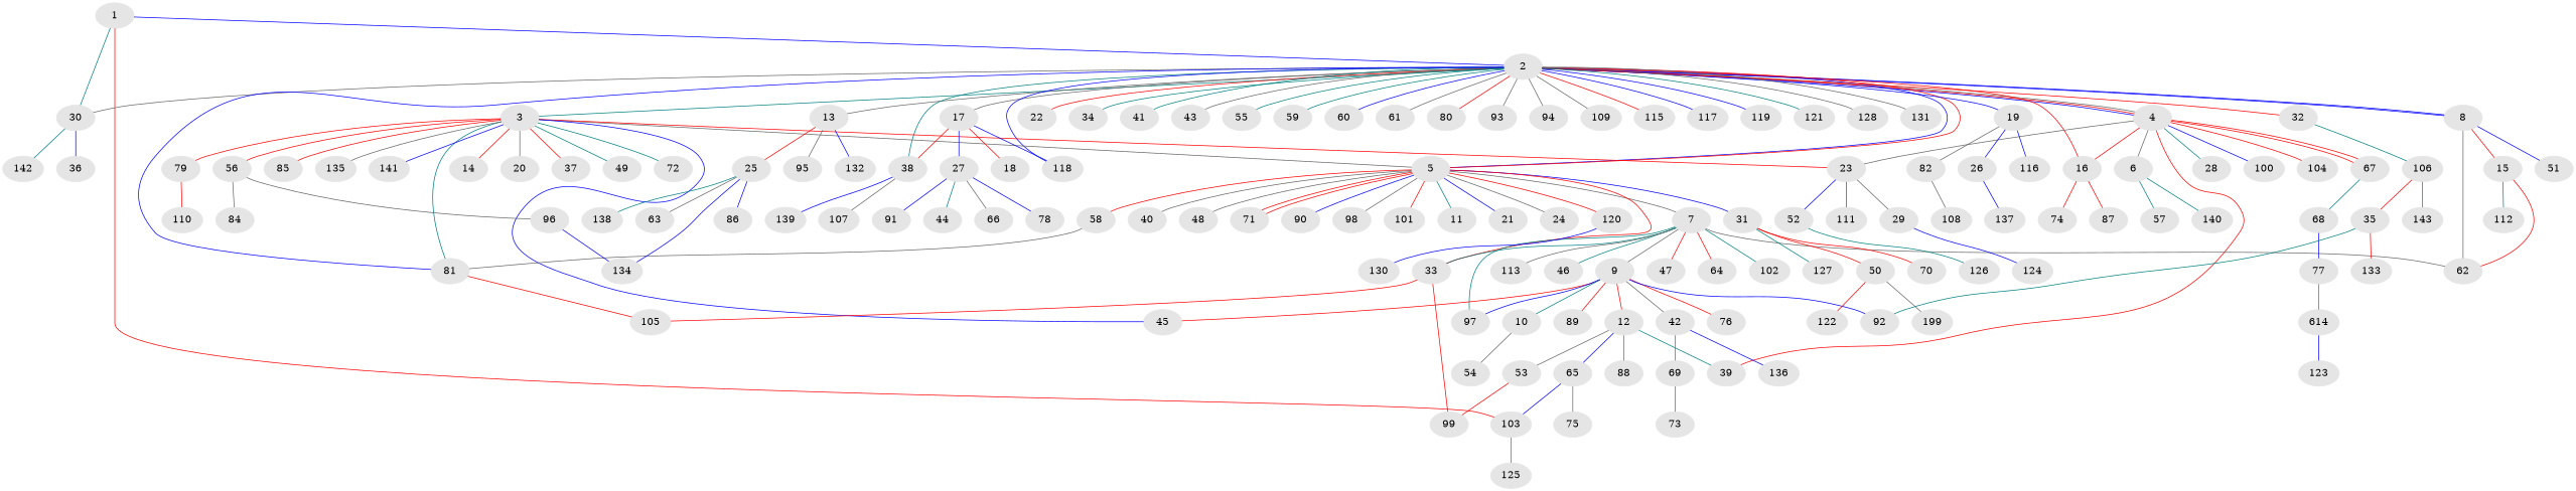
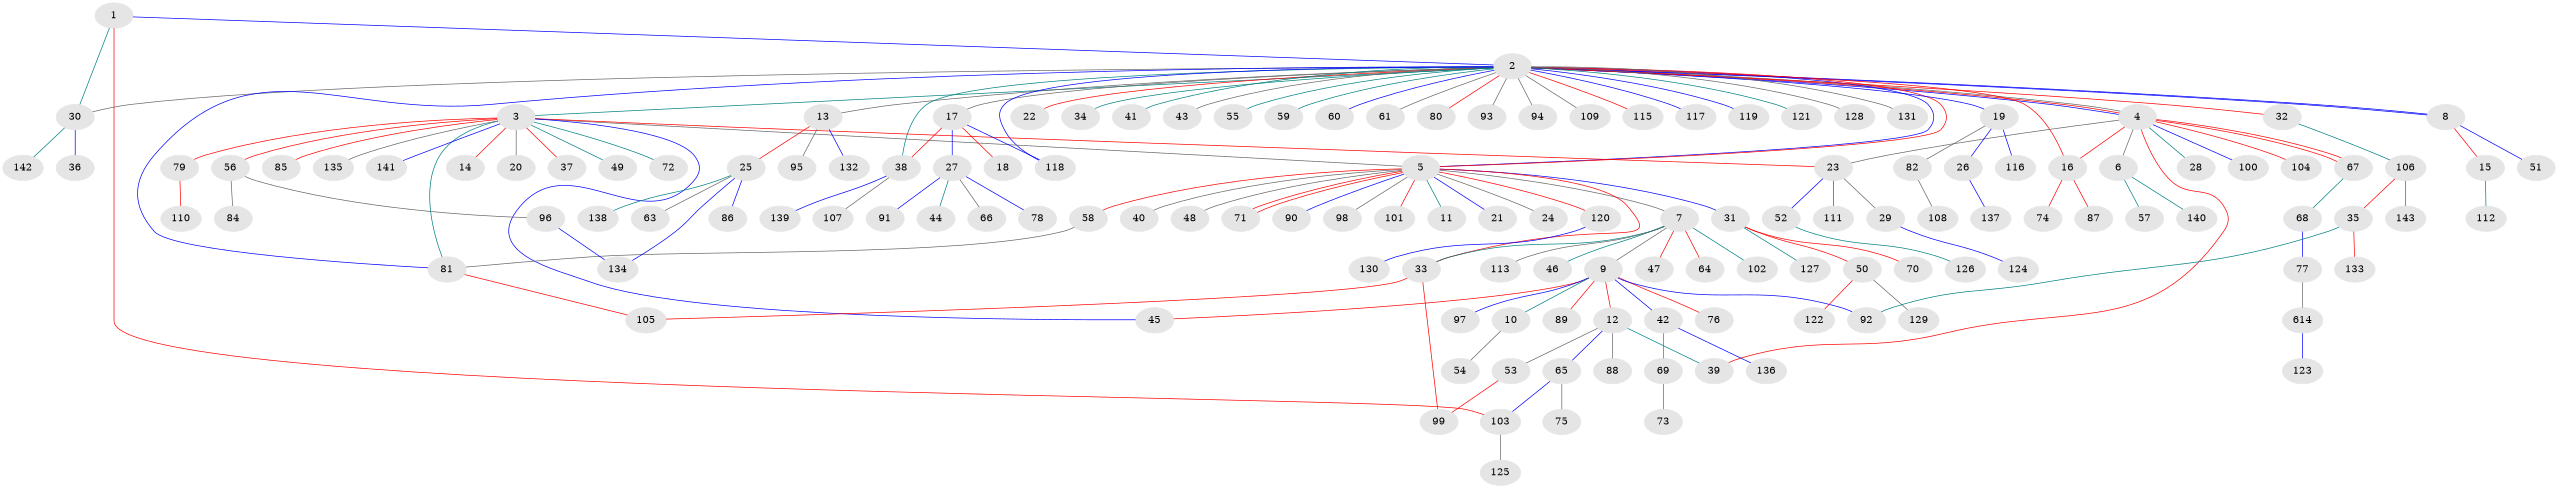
  graph {
    node [color=gray90 style=filled]
    edge [color=red]
    1
    2
    30
    103
    3
    4
    5
    8
    13
    16
    17
    19
    22
    32
    34
    38
    41
    43
    55
    59
    60
    61
    80
    81
    93
    94
    109
    115
    117
    118
    119
    121
    128
    131
    36
    142
    125
    14
    20
    23
    37
    45
    49
    56
    72
    79
    85
    135
    141
    6
    28
    39
    67
    100
    104
    7
    11
    21
    24
    31
    33
    40
    48
    58
    71
    90
    98
    101
    120
-   62
    15
    51
    25
    95
    132
    74
    87
    18
    27
    26
    82
    116
    106
    107
    139
    105
    29
    52
    111
    84
    96
    110
    57
    140
    68
    9
    46
    47
    64
    97
    102
    113
    50
    70
    127
    99
    130
    10
    12
    42
    76
    89
    92
    112
    54
    53
    65
    88
    69
    136
    75
    63
    86
    134
    138
    44
    66
    78
    91
    137
    108
    124
    126
    122
-   129 [label=199]
+   129
    35
    133
    143
    73
    77
    n141 [label=614]
    123
    1 -- 2 [color=blue]
    1 -- 30 [color=teal]
    1 -- 103
    2 -- 30 [color=gray40]
    2 -- 3 [color=teal]
    2 -- 4 [color=blue]
    2 -- 4
    2 -- 4 [color=gray40]
    2 -- 5 [color=blue]
    2 -- 5
    2 -- 8 [color=blue]
    2 -- 8 [color=blue]
    2 -- 13 [color=gray40]
    2 -- 16
    2 -- 17 [color=gray40]
    2 -- 19 [color=blue]
    2 -- 22
    2 -- 32
    2 -- 34 [color=teal]
    2 -- 38 [color=teal]
    2 -- 41 [color=teal]
    2 -- 43 [color=gray40]
    2 -- 55 [color=teal]
    2 -- 59 [color=teal]
    2 -- 60 [color=blue]
    2 -- 61 [color=gray40]
    2 -- 80
    2 -- 81 [color=blue]
    2 -- 93 [color=gray40]
    2 -- 94 [color=gray40]
    2 -- 109 [color=gray40]
    2 -- 115
    2 -- 117 [color=blue]
    2 -- 118 [color=blue]
    2 -- 119 [color=blue]
    2 -- 121 [color=teal]
    2 -- 128 [color=gray40]
    2 -- 131 [color=gray40]
    30 -- 36 [color=blue]
    30 -- 142 [color=teal]
    103 -- 125 [color=gray40]
    3 -- 5 [color=gray40]
    3 -- 81 [color=teal]
    3 -- 14
    3 -- 20 [color=gray40]
    3 -- 23
    3 -- 37
    3 -- 45 [color=blue]
    3 -- 49 [color=teal]
    3 -- 56
    3 -- 72 [color=teal]
    3 -- 79
    3 -- 85
    3 -- 135 [color=gray40]
    3 -- 141 [color=blue]
    4 -- 16
    4 -- 23 [color=gray40]
    4 -- 6 [color=gray40]
    4 -- 28 [color=teal]
    4 -- 39
    4 -- 67
    4 -- 67
    4 -- 100 [color=blue]
    4 -- 104
    5 -- 7 [color=gray40]
    5 -- 11 [color=teal]
    5 -- 21 [color=blue]
    5 -- 24 [color=gray40]
    5 -- 31 [color=blue]
    5 -- 33
    5 -- 40 [color=gray40]
    5 -- 48 [color=gray40]
    5 -- 58
    5 -- 71
    5 -- 71
    5 -- 90 [color=blue]
    5 -- 98 [color=gray40]
    5 -- 101
    5 -- 120
-   8 -- 62 [color=gray40]
    8 -- 15
    8 -- 51 [color=blue]
    13 -- 25
    13 -- 95 [color=gray40]
    13 -- 132 [color=blue]
    16 -- 74
    16 -- 87
    17 -- 38
    17 -- 118 [color=blue]
    17 -- 18
    17 -- 27 [color=blue]
    19 -- 26 [color=blue]
    19 -- 82 [color=gray40]
    19 -- 116 [color=blue]
    32 -- 106 [color=teal]
    38 -- 107 [color=gray40]
    38 -- 139 [color=blue]
    81 -- 105
    23 -- 29 [color=gray40]
    23 -- 52 [color=blue]
    23 -- 111
    56 -- 84 [color=gray40]
    56 -- 96 [color=gray40]
    79 -- 110
    6 -- 57 [color=teal]
    6 -- 140 [color=teal]
    67 -- 68 [color=teal]
    7 -- 33 [color=teal]
-   7 -- 62 [color=gray40]
    7 -- 9 [color=gray40]
    7 -- 46 [color=teal]
    7 -- 47
    7 -- 64
-   7 -- 97 [color=teal]
    7 -- 102 [color=teal]
    7 -- 113 [color=gray40]
    31 -- 50
    31 -- 70
    31 -- 127 [color=teal]
    33 -- 105
    33 -- 99
    58 -- 81 [color=gray40]
    120 -- 130 [color=blue]
-   15 -- 62
    15 -- 112 [color=teal]
    25 -- 63 [color=gray40]
    25 -- 86 [color=blue]
    25 -- 134 [color=blue]
    25 -- 138 [color=teal]
    27 -- 44 [color=teal]
    27 -- 66 [color=gray40]
    27 -- 78 [color=blue]
    27 -- 91 [color=blue]
    26 -- 137 [color=blue]
    82 -- 108 [color=gray40]
    106 -- 35
    106 -- 143 [color=teal]
    29 -- 124 [color=blue]
    52 -- 126 [color=teal]
    96 -- 134 [color=blue]
    68 -- 77 [color=blue]
    9 -- 45
    9 -- 97 [color=blue]
    9 -- 10 [color=teal]
    9 -- 12
-   9 -- 42 [color=gray40]
+   9 -- 42 [color=blue]
    9 -- 76
    9 -- 89
    9 -- 92 [color=blue]
    50 -- 122
    50 -- 129 [color=gray40]
    10 -- 54 [color=gray40]
    12 -- 39 [color=teal]
    12 -- 53 [color=gray40]
    12 -- 65 [color=blue]
    12 -- 88 [color=gray40]
    42 -- 69 [color=gray40]
    42 -- 136 [color=blue]
    53 -- 99
    65 -- 103 [color=blue]
    65 -- 75 [color=gray40]
    69 -- 73 [color=gray40]
    35 -- 92 [color=teal]
    35 -- 133
    77 -- n141 [color=gray40]
    n141 -- 123 [color=blue]
  }
